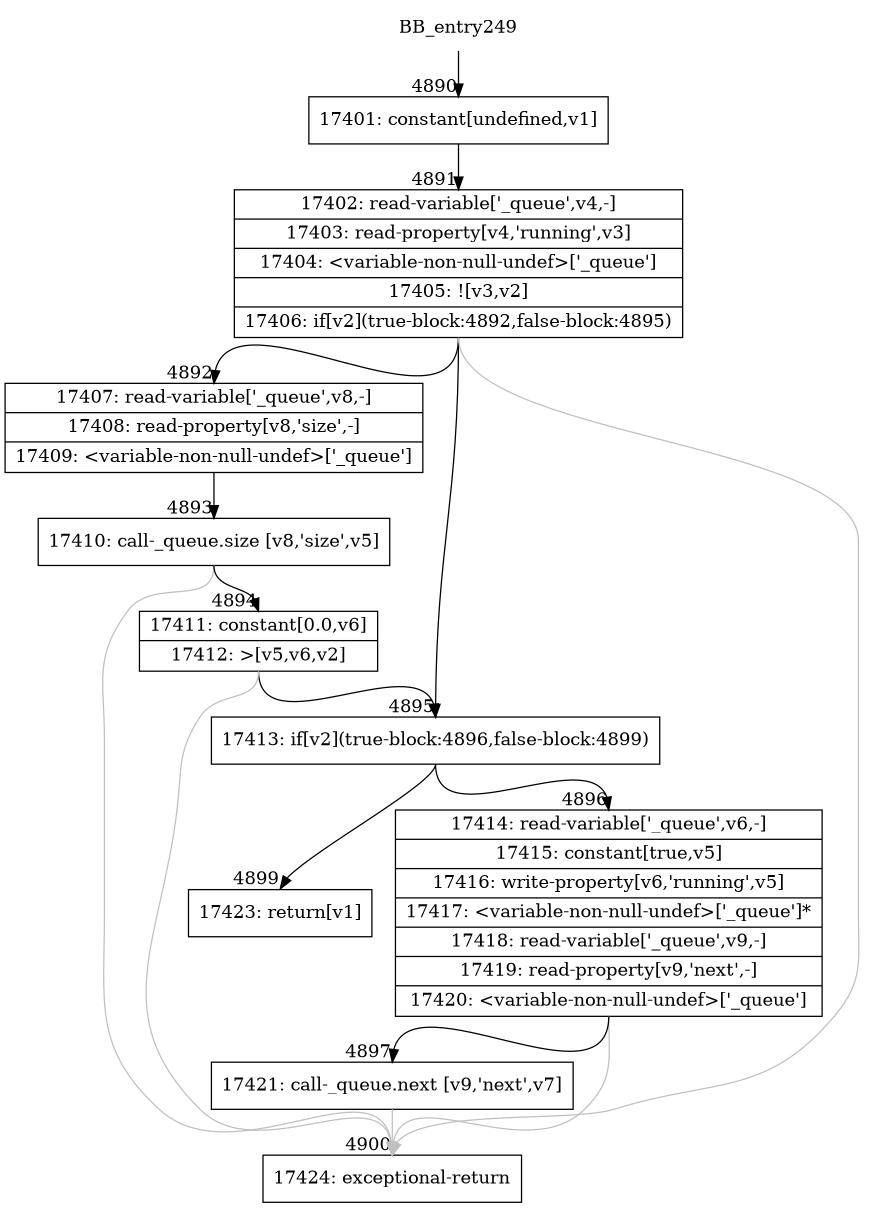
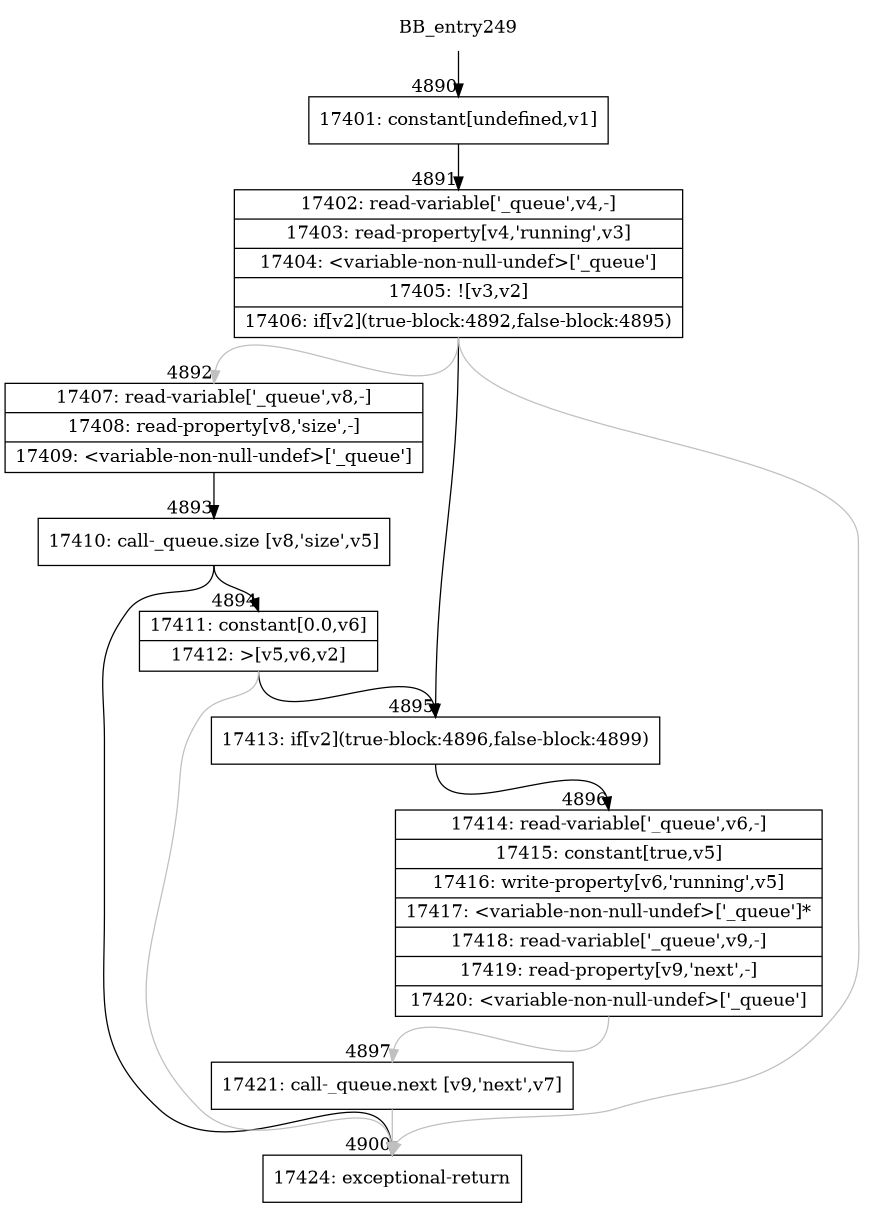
  digraph {
    rankdir=TD
    node [shape=record]
    edge [headport=n tailport=s]
    n1 [label=BB_entry249 shape=none]
    n2 [label="{17401: constant[undefined,v1]}"]
    n3 [label="{17402: read-variable['_queue',v4,-]|17403: read-property[v4,'running',v3]|17404: \<variable-non-null-undef\>['_queue']|17405: ![v3,v2]|17406: if[v2](true-block:4892,false-block:4895)}"]
    n4 [label="{17413: if[v2](true-block:4896,false-block:4899)}"]
    n5 [label="{17407: read-variable['_queue',v8,-]|17408: read-property[v8,'size',-]|17409: \<variable-non-null-undef\>['_queue']}"]
    n6 [label="{17424: exceptional-return}"]
    n7 [label="{17414: read-variable['_queue',v6,-]|17415: constant[true,v5]|17416: write-property[v6,'running',v5]|17417: \<variable-non-null-undef\>['_queue']*|17418: read-variable['_queue',v9,-]|17419: read-property[v9,'next',-]|17420: \<variable-non-null-undef\>['_queue']}"]
-   n8 [label="{17423: return[v1]}"]
    n9 [label="{17410: call-_queue.size [v8,'size',v5]}"]
    n10 [label="{17421: call-_queue.next [v9,'next',v7]}"]
    n11 [label="{17411: constant[0.0,v6]|17412: \>[v5,v6,v2]}"]
    n1 -> n2 [headlabel="    4890"]
    n2 -> n3 [headlabel="      4891"]
    n3 -> n4 [headlabel="      4895"]
-   n3 -> n5 [headlabel="      4892"]
+   n3 -> n5 [headlabel="      4892" color=gray]
    n3 -> n6 [color=gray headlabel="      4900"]
    n4 -> n7 [headlabel="      4896"]
-   n4 -> n8 [headlabel="      4899"]
    n5 -> n9 [headlabel="      4893"]
-   n7 -> n6 [color=gray]
-   n7 -> n10 [headlabel="      4897"]
-   n9 -> n6 [color=gray]
+   n7 -> n10 [headlabel="      4897" color=gray]
+   n9 -> n6 [color=black]
    n9 -> n11 [headlabel="      4894"]
    n10 -> n6 [color=gray]
    n11 -> n4
    n11 -> n6 [color=gray]
  }
